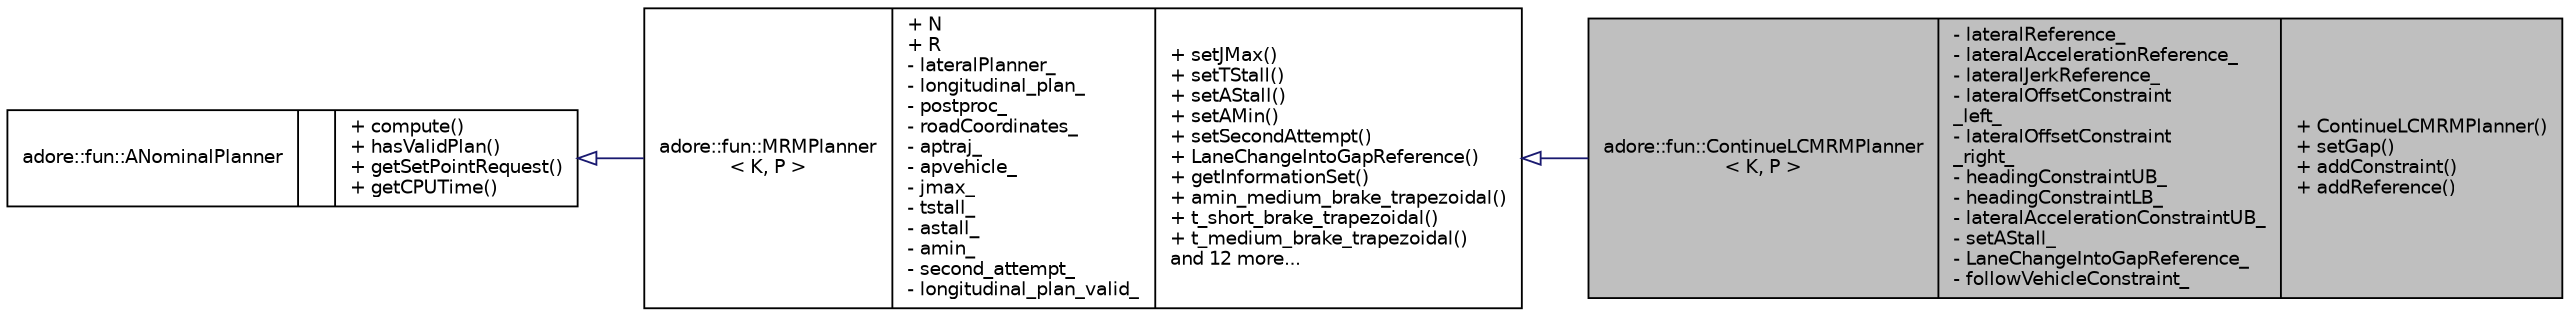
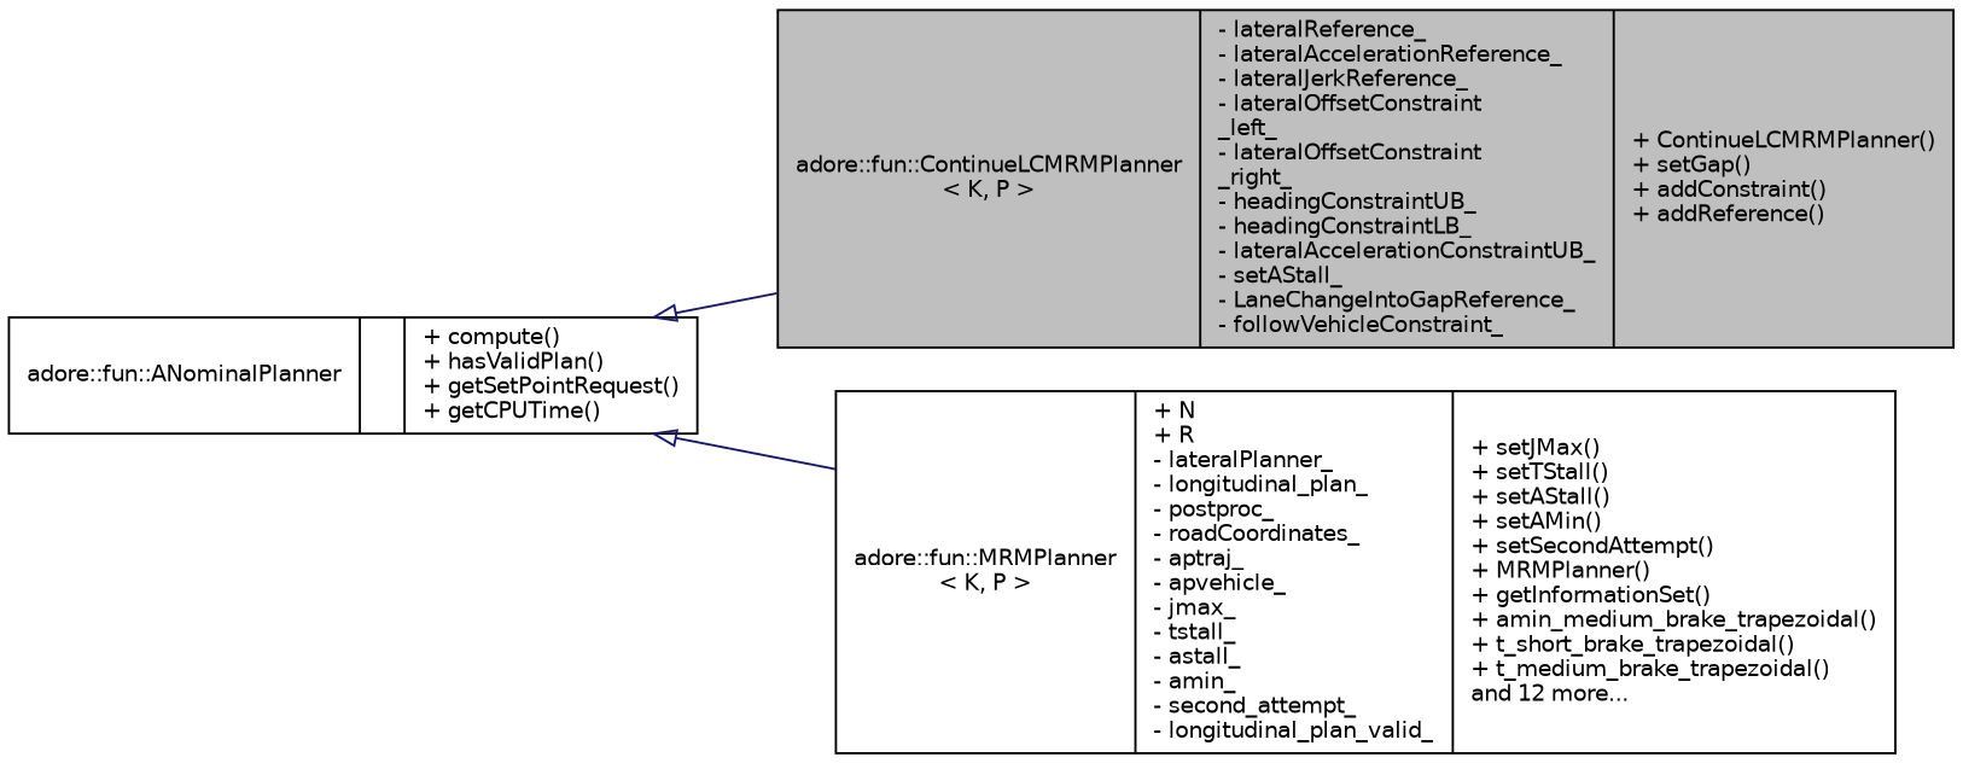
  digraph {
    rankdir=LR
    node [color=black fillcolor=white fontname=Helvetica fontsize=10 shape=record style=filled]
    edge [arrowtail=onormal color=midnightblue dir=back fontname=Helvetica fontsize=10 labelfontname=Helvetica labelfontsize=10 style=solid]
    n1 [fillcolor=grey75 fontcolor=black height=0.2 label="{adore::fun::ContinueLCMRMPlanner\l\< K, P \>\n|- lateralReference_\l- lateralAccelerationReference_\l- lateralJerkReference_\l- lateralOffsetConstraint\l_left_\l- lateralOffsetConstraint\l_right_\l- headingConstraintUB_\l- headingConstraintLB_\l- lateralAccelerationConstraintUB_\l- setAStall_\l- LaneChangeIntoGapReference_\l- followVehicleConstraint_\l|+ ContinueLCMRMPlanner()\l+ setGap()\l+ addConstraint()\l+ addReference()\l}" width=0.4]
-   n2 [height=0.2 label="{adore::fun::MRMPlanner\l\< K, P \>\n|+ N\l+ R\l- lateralPlanner_\l- longitudinal_plan_\l- postproc_\l- roadCoordinates_\l- aptraj_\l- apvehicle_\l- jmax_\l- tstall_\l- astall_\l- amin_\l- second_attempt_\l- longitudinal_plan_valid_\l|+ setJMax()\l+ setTStall()\l+ setAStall()\l+ setAMin()\l+ setSecondAttempt()\l+ LaneChangeIntoGapReference()\l+ getInformationSet()\l+ amin_medium_brake_trapezoidal()\l+ t_short_brake_trapezoidal()\l+ t_medium_brake_trapezoidal()\land 12 more...\l}" width=0.4]
+   n2 [height=0.2 label="{adore::fun::MRMPlanner\l\< K, P \>\n|+ N\l+ R\l- lateralPlanner_\l- longitudinal_plan_\l- postproc_\l- roadCoordinates_\l- aptraj_\l- apvehicle_\l- jmax_\l- tstall_\l- astall_\l- amin_\l- second_attempt_\l- longitudinal_plan_valid_\l|+ setJMax()\l+ setTStall()\l+ setAStall()\l+ setAMin()\l+ setSecondAttempt()\l+ MRMPlanner()\l+ getInformationSet()\l+ amin_medium_brake_trapezoidal()\l+ t_short_brake_trapezoidal()\l+ t_medium_brake_trapezoidal()\land 12 more...\l}" width=0.4]
    n3 [height=0.2 label="{adore::fun::ANominalPlanner\n||+ compute()\l+ hasValidPlan()\l+ getSetPointRequest()\l+ getCPUTime()\l}" width=0.4]
-   n2 -> n1
+   n3 -> n1
    n3 -> n2
  }
